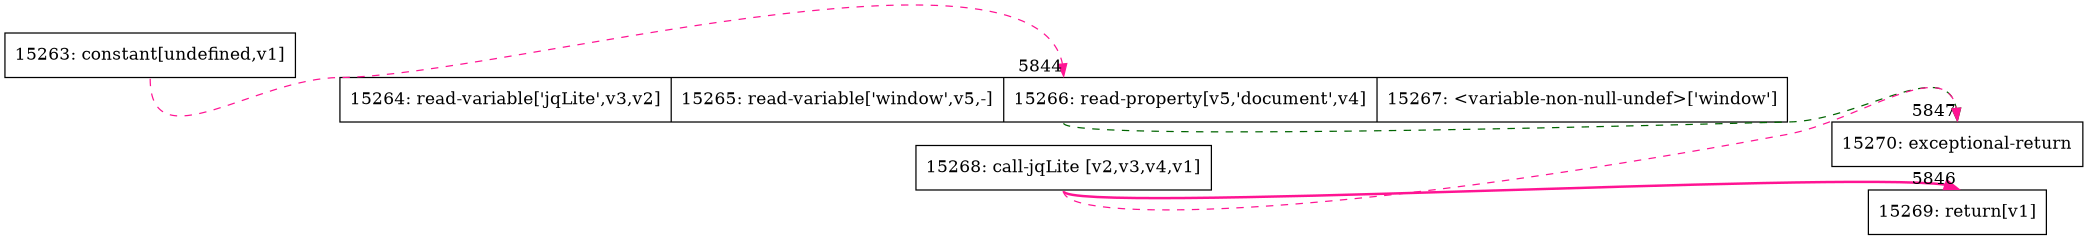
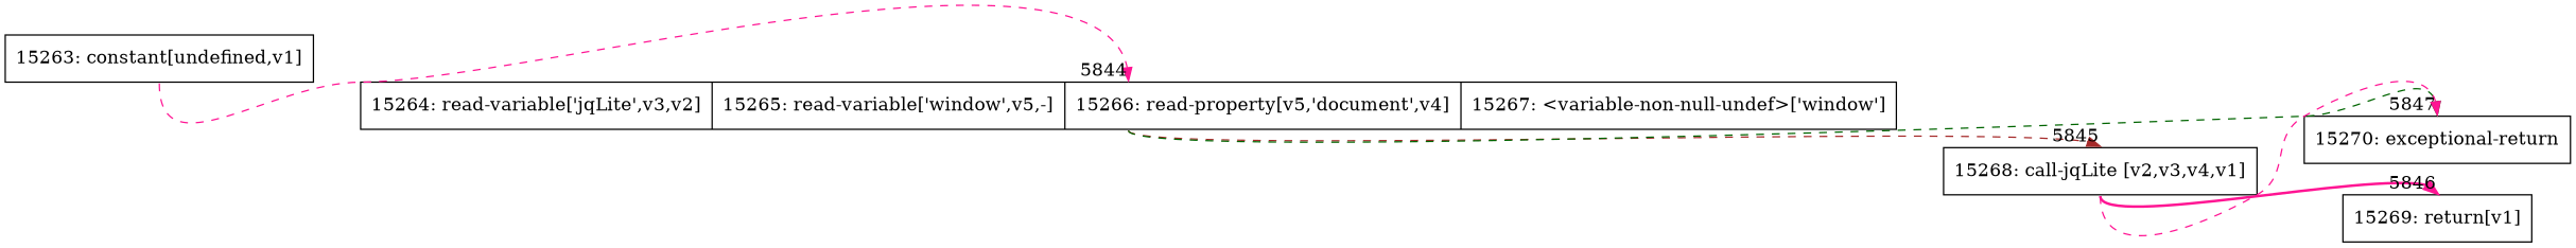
  digraph {
    rankdir=LR
    node [shape=record]
    edge [color=deeppink headport=n style=dashed tailport=s]
    n1 [label="{15263: constant[undefined,v1]}"]
    n2 [label="{15264: read-variable['jqLite',v3,v2]|15265: read-variable['window',v5,-]|15266: read-property[v5,'document',v4]|15267: \<variable-non-null-undef\>['window']}"]
    n3 [label="{15268: call-jqLite [v2,v3,v4,v1]}"]
    n4 [label="{15270: exceptional-return}"]
    n5 [label="{15269: return[v1]}"]
    n1 -> n2 [headlabel="      5844"]
+   n2 -> n3 [color=brown headlabel="      5845"]
    n2 -> n4 [color=darkgreen headlabel="      5847"]
    n3 -> n4
    n3 -> n5 [headlabel="      5846" style=bold]
  }
